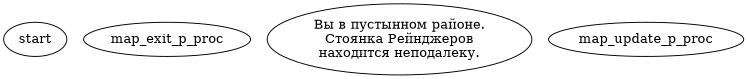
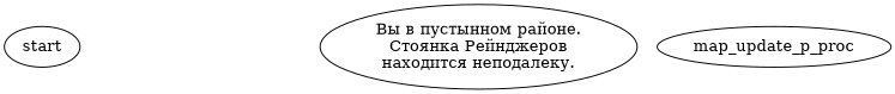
  digraph {
    node [color="#000000" fillcolor="#FFFFFF" style=filled]
    start
-   map_exit_p_proc
    n3 [label="Вы в пустынном районе.\nСтоянка Рейнджеров\nнаходится неподалеку."]
    map_update_p_proc
  }
